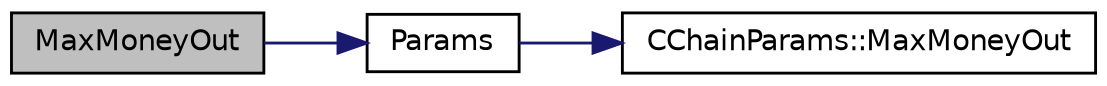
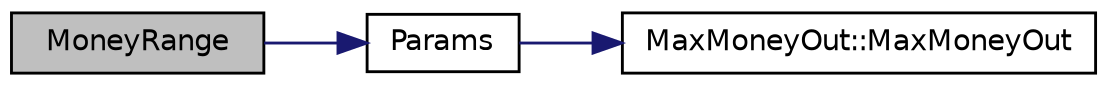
  digraph {
    rankdir=LR
    node [color=black fillcolor=white fontname=Helvetica fontsize=10 shape=record style=filled]
    edge [color=midnightblue fontname=Helvetica fontsize=10 labelfontname=Helvetica labelfontsize=10 style=solid]
-   n1 [fillcolor=grey75 fontcolor=black height=0.2 label=MaxMoneyOut width=0.4]
+   n1 [fillcolor=grey75 fontcolor=black height=0.2 label=MoneyRange width=0.4]
    n2 [height=0.2 label=Params width=0.4]
-   n3 [height=0.2 label="CChainParams::MaxMoneyOut" width=0.4]
+   n3 [height=0.2 label="MaxMoneyOut::MaxMoneyOut" width=0.4]
    n1 -> n2
    n2 -> n3
  }
